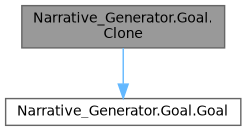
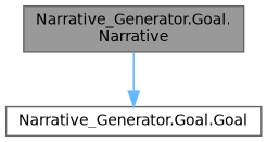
  digraph {
    rankdir=TB
    node [fontname=Helvetica fontsize=10 shape=box style=filled]
-   n1 [color=gray40 fillcolor=grey60 fontcolor=black height=0.2 label="Narrative_Generator.Goal.\lClone" width=0.4]
+   n1 [color=gray40 fillcolor=grey60 fontcolor=black height=0.2 label="Narrative_Generator.Goal.\lNarrative" width=0.4]
    n2 [color=grey40 fillcolor=white height=0.2 label="Narrative_Generator.Goal.Goal" width=0.4]
    n1 -> n2 [color=steelblue1 fontname=Helvetica fontsize=10 labelfontname=Helvetica labelfontsize=10 style=solid]
  }
